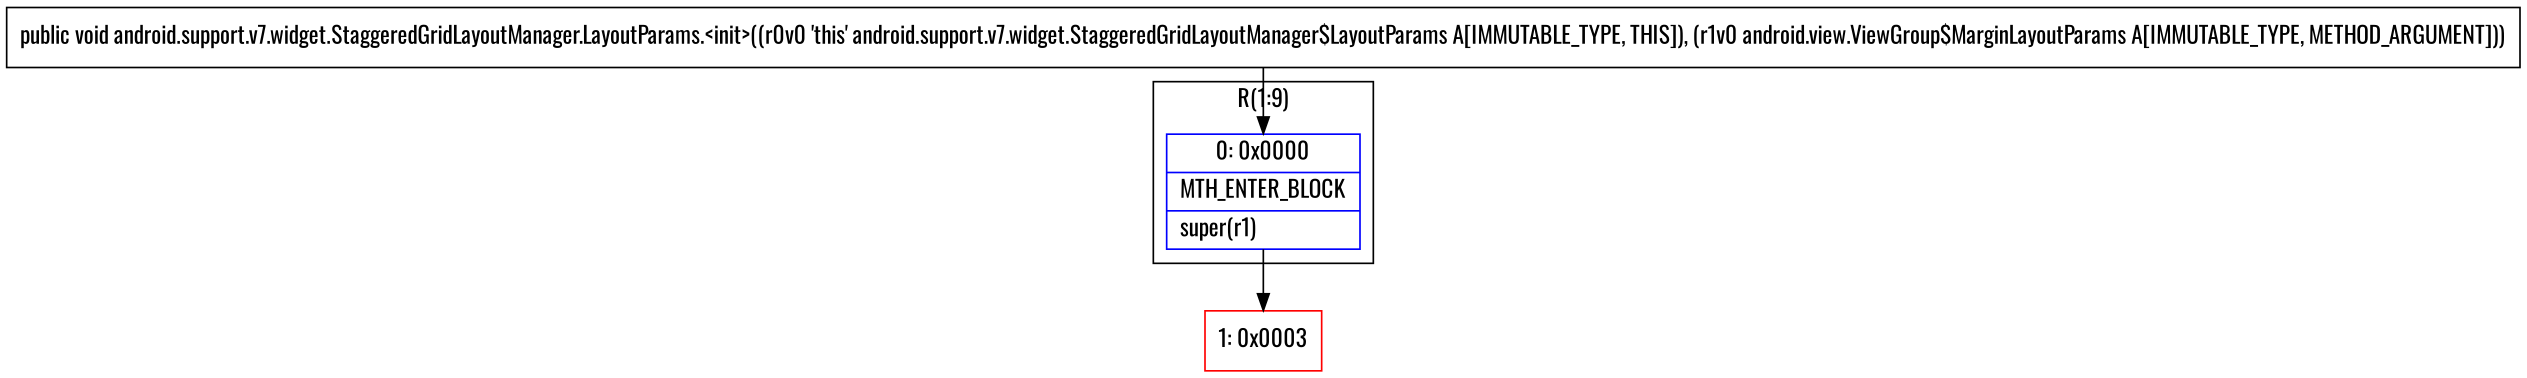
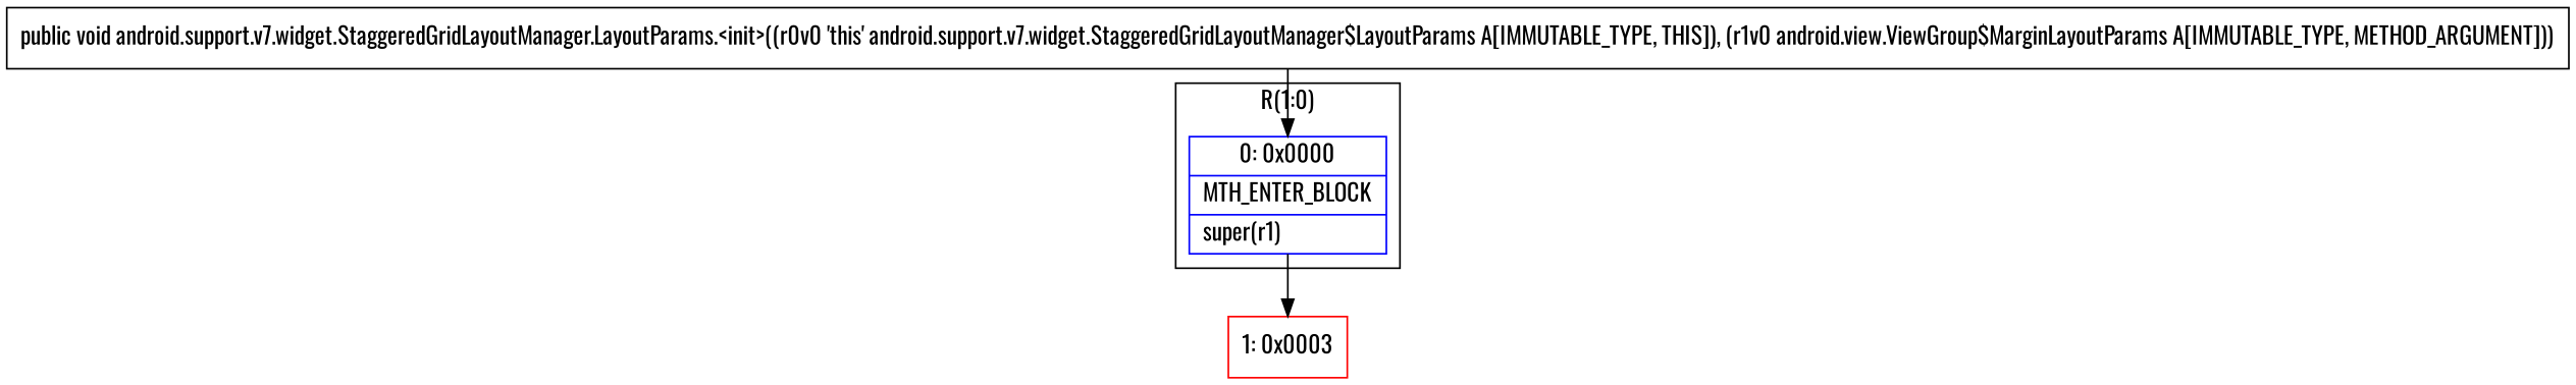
  digraph {
    fontname=Oswald
    node [shape=record fontname=Oswald]
    edge [fontname=Oswald]
    n1 [color=blue label="{0\:\ 0x0000|MTH_ENTER_BLOCK\l|super(r1)\l}"]
    n2 [color=red label="{1\:\ 0x0003}"]
    n3 [label="{public void android.support.v7.widget.StaggeredGridLayoutManager.LayoutParams.\<init\>((r0v0 'this' android.support.v7.widget.StaggeredGridLayoutManager$LayoutParams A[IMMUTABLE_TYPE, THIS]), (r1v0 android.view.ViewGroup$MarginLayoutParams A[IMMUTABLE_TYPE, METHOD_ARGUMENT])) }"]
    subgraph cluster_1 {
-     label="R(1:9)"
+     label="R(1:0)"
      n1
    }
    n1 -> n2
    n3 -> n1
  }
